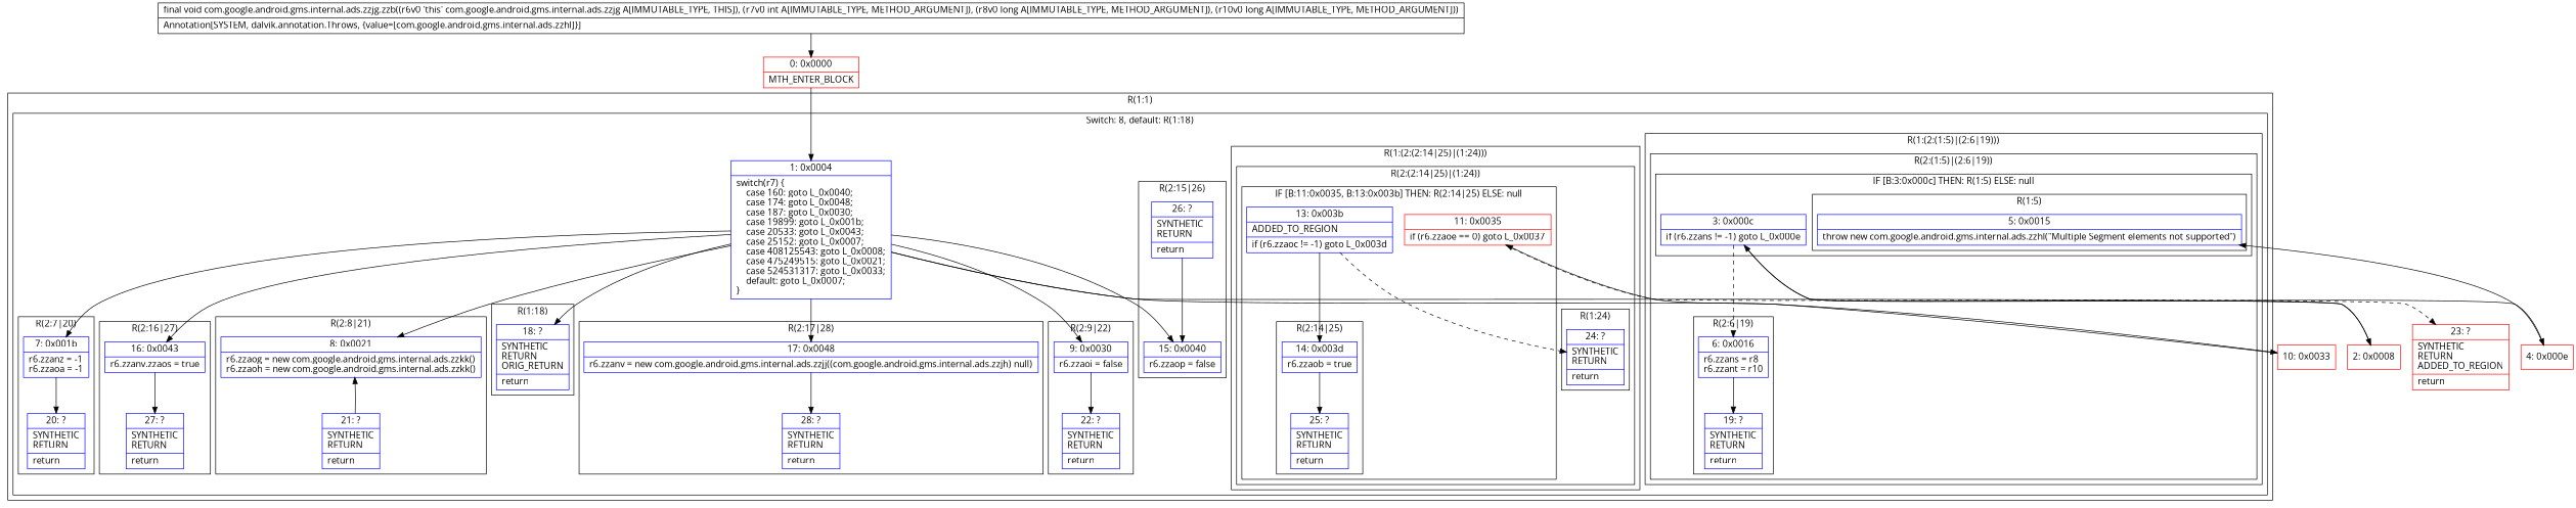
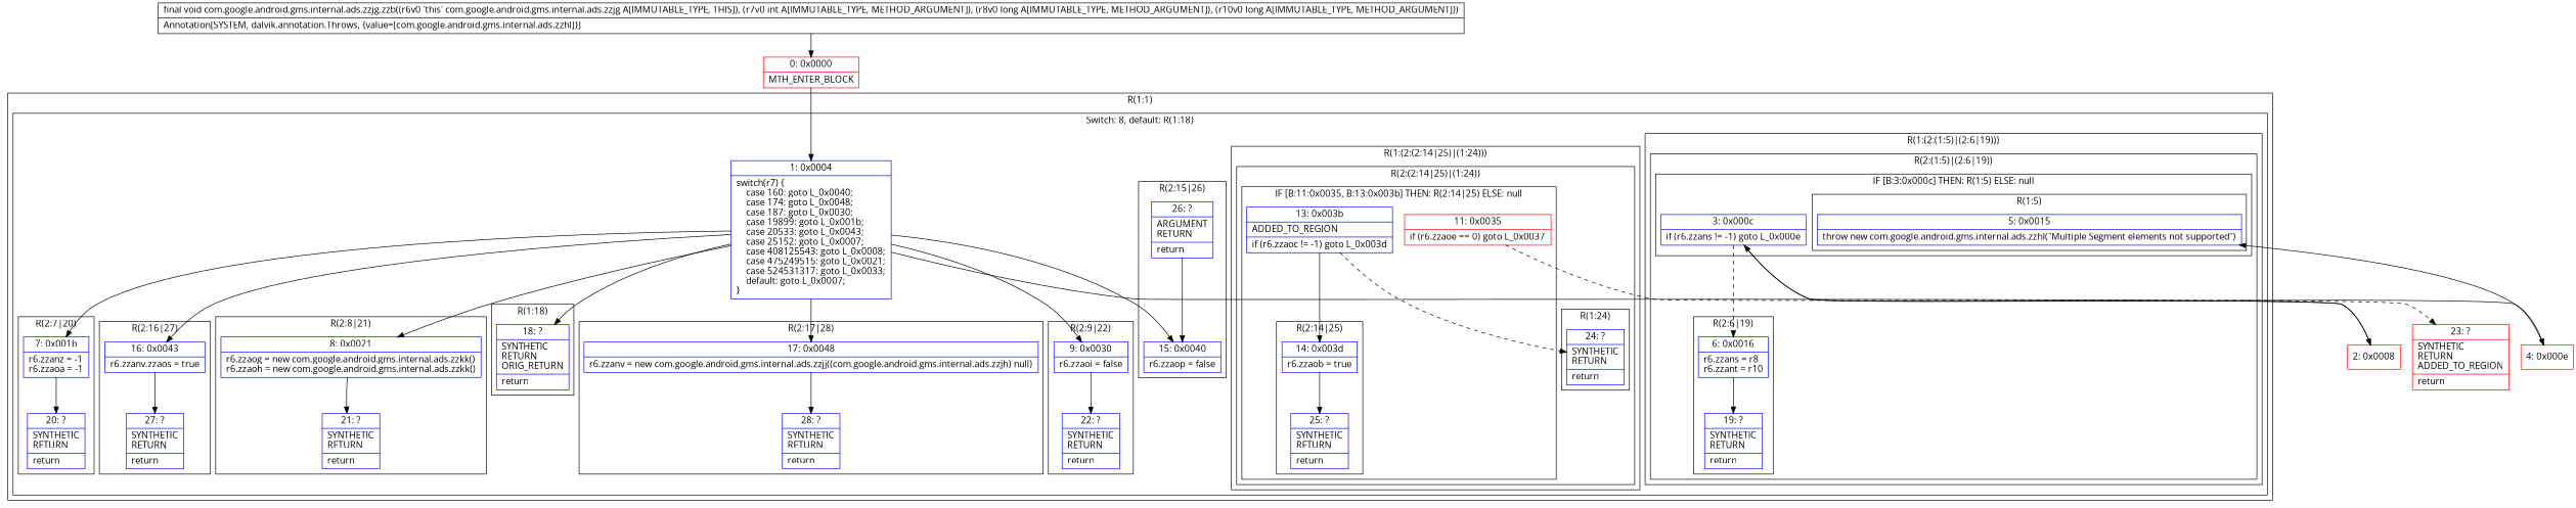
  digraph {
    fontname="Open Sans"
    node [color=blue fontname="Open Sans" shape=record]
    edge [fontname="Open Sans"]
    n1 [label="{15\:\ 0x0040|r6.zzaop = false\l}"]
-   n2 [label="{26\:\ ?|SYNTHETIC\lRETURN\l|return\l}"]
+   n2 [label="{26\:\ ?|ARGUMENT\lRETURN\l|return\l}"]
    n3 [label="{17\:\ 0x0048|r6.zzanv = new com.google.android.gms.internal.ads.zzjj((com.google.android.gms.internal.ads.zzjh) null)\l}"]
    n4 [label="{28\:\ ?|SYNTHETIC\lRETURN\l|return\l}"]
    n5 [label="{9\:\ 0x0030|r6.zzaoi = false\l}"]
    n6 [label="{22\:\ ?|SYNTHETIC\lRETURN\l|return\l}"]
    n7 [label="{7\:\ 0x001b|r6.zzanz = \-1\lr6.zzaoa = \-1\l}"]
    n8 [label="{20\:\ ?|SYNTHETIC\lRETURN\l|return\l}"]
    n9 [label="{16\:\ 0x0043|r6.zzanv.zzaos = true\l}"]
    n10 [label="{27\:\ ?|SYNTHETIC\lRETURN\l|return\l}"]
    n11 [label="{5\:\ 0x0015|throw new com.google.android.gms.internal.ads.zzhl(\"Multiple Segment elements not supported\")\l}"]
    n12 [label="{3\:\ 0x000c|if (r6.zzans != \-1) goto L_0x000e\l}"]
    n13 [label="{6\:\ 0x0016|r6.zzans = r8\lr6.zzant = r10\l}"]
    n14 [label="{19\:\ ?|SYNTHETIC\lRETURN\l|return\l}"]
    n15 [label="{8\:\ 0x0021|r6.zzaog = new com.google.android.gms.internal.ads.zzkk()\lr6.zzaoh = new com.google.android.gms.internal.ads.zzkk()\l}"]
    n16 [label="{21\:\ ?|SYNTHETIC\lRETURN\l|return\l}"]
    n17 [label="{14\:\ 0x003d|r6.zzaob = true\l}"]
    n18 [label="{25\:\ ?|SYNTHETIC\lRETURN\l|return\l}"]
    n19 [color=red label="{11\:\ 0x0035|if (r6.zzaoe == 0) goto L_0x0037\l}"]
    n20 [label="{13\:\ 0x003b|ADDED_TO_REGION\l|if (r6.zzaoc != \-1) goto L_0x003d\l}"]
    n21 [label="{24\:\ ?|SYNTHETIC\lRETURN\l|return\l}"]
    n22 [label="{18\:\ ?|SYNTHETIC\lRETURN\lORIG_RETURN\l|return\l}"]
    n23 [label="{1\:\ 0x0004|switch(r7) \{\l    case 160: goto L_0x0040;\l    case 174: goto L_0x0048;\l    case 187: goto L_0x0030;\l    case 19899: goto L_0x001b;\l    case 20533: goto L_0x0043;\l    case 25152: goto L_0x0007;\l    case 408125543: goto L_0x0008;\l    case 475249515: goto L_0x0021;\l    case 524531317: goto L_0x0033;\l    default: goto L_0x0007;\l\}\l}"]
    n24 [color=red label="{4\:\ 0x000e}"]
    n25 [color=red label="{23\:\ ?|SYNTHETIC\lRETURN\lADDED_TO_REGION\l|return\l}"]
    n26 [color=red label="{2\:\ 0x0008}"]
-   n27 [color=red label="{10\:\ 0x0033}"]
    n28 [color=red label="{0\:\ 0x0000|MTH_ENTER_BLOCK\l}"]
    n29 [label="{final void com.google.android.gms.internal.ads.zzjg.zzb((r6v0 'this' com.google.android.gms.internal.ads.zzjg A[IMMUTABLE_TYPE, THIS]), (r7v0 int A[IMMUTABLE_TYPE, METHOD_ARGUMENT]), (r8v0 long A[IMMUTABLE_TYPE, METHOD_ARGUMENT]), (r10v0 long A[IMMUTABLE_TYPE, METHOD_ARGUMENT]))  | Annotation[SYSTEM, dalvik.annotation.Throws, \{value=[com.google.android.gms.internal.ads.zzhl]\}]\l}" color=""]
    subgraph cluster_1 {
      label="R(1:1)"
      subgraph cluster_2 {
        label="Switch: 8, default: R(1:18)"
        n23
        subgraph cluster_3 {
          label="R(2:15|26)"
          n1
          n2
        }
        subgraph cluster_4 {
          label="R(2:17|28)"
          n3
          n4
        }
        subgraph cluster_5 {
          label="R(2:9|22)"
          n5
          n6
        }
        subgraph cluster_6 {
          label="R(2:7|20)"
          n7
          n8
        }
        subgraph cluster_7 {
          label="R(2:16|27)"
          n9
          n10
        }
        subgraph cluster_8 {
          label="R(1:(2:(1:5)|(2:6|19)))"
          subgraph cluster_9 {
            label="R(2:(1:5)|(2:6|19))"
            subgraph cluster_10 {
              label="IF [B:3:0x000c] THEN: R(1:5) ELSE: null"
              n12
              subgraph cluster_11 {
                label="R(1:5)"
                n11
              }
            }
            subgraph cluster_12 {
              label="R(2:6|19)"
              n13
              n14
            }
          }
        }
        subgraph cluster_13 {
          label="R(2:8|21)"
          n15
          n16
        }
        subgraph cluster_14 {
          label="R(1:(2:(2:14|25)|(1:24)))"
          subgraph cluster_15 {
            label="R(2:(2:14|25)|(1:24))"
            subgraph cluster_16 {
              label="IF [B:11:0x0035, B:13:0x003b] THEN: R(2:14|25) ELSE: null"
              n19
              n20
              subgraph cluster_17 {
                label="R(2:14|25)"
                n17
                n18
              }
            }
            subgraph cluster_18 {
              label="R(1:24)"
              n21
            }
          }
        }
        subgraph cluster_19 {
          label="R(1:18)"
          n22
        }
      }
    }
    n2 -> n1
    n3 -> n4
    n5 -> n6
    n7 -> n8
    n9 -> n10
    n12 -> n13 [style=dashed]
    n12 -> n24
    n13 -> n14
-   n16 -> n15
+   n15 -> n16
    n17 -> n18
    n19 -> n25 [style=dashed]
    n20 -> n17
    n20 -> n21 [style=dashed]
    n23 -> n1
    n23 -> n3
    n23 -> n5
    n23 -> n7
    n23 -> n9
    n23 -> n15
    n23 -> n22
    n23 -> n26
-   n23 -> n27
    n24 -> n11
    n26 -> n12
-   n27 -> n19
    n28 -> n23
    n29 -> n28
  }
